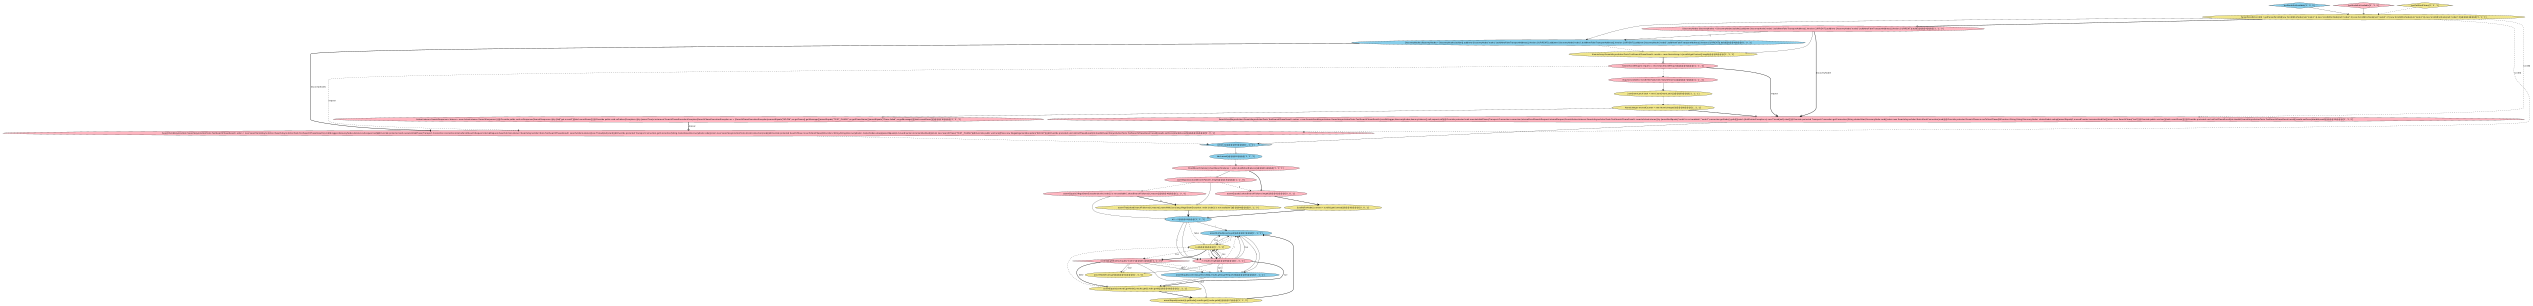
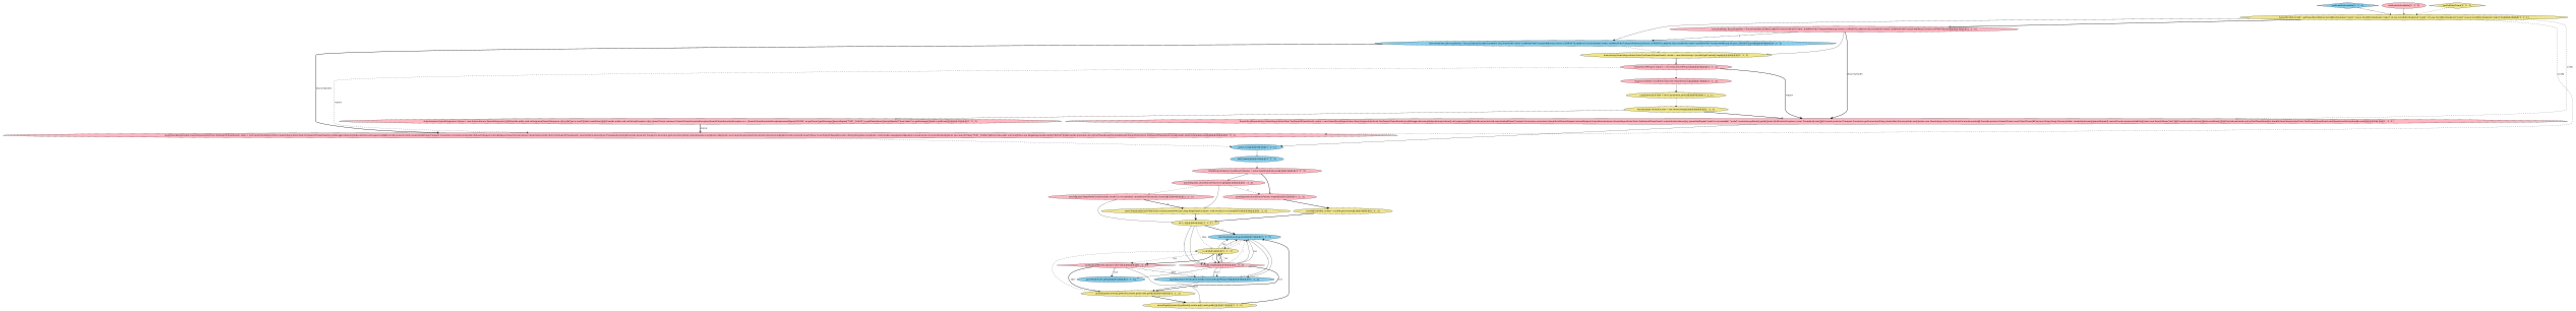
  digraph {
    fontname="Liberation Sans"
    node [fillcolor=lightpink fontname="Liberation Sans" shape=ellipse style=filled]
    edge [arrowhead=odot fontname="Liberation Sans" style=solid]
    n1 [label="SearchScrollRequest request = new SearchScrollRequest()@@@6@@@['1', '1', '1']"]
    n2 [label="SearchScrollAsyncAction<SearchAsyncActionTests.TestSearchPhaseResult> action = new SearchScrollAsyncAction<SearchAsyncActionTests.TestSearchPhaseResult>(scrollId,logger,discoveryNodes,dummyListener(),null,request,null){@Override protected void executeInitialPhase(Transport.Connection connection,InternalScrollSearchRequest internalRequest,SearchActionListener<SearchAsyncActionTests.TestSearchPhaseResult> searchActionListener){try {assertNotEquals(\"node2 is not available\",\"node2\",connection.getNode().getId())}catch (NullPointerException e) new Thread(null).start()}@Override protected Transport.Connection getConnection(String clusterAlias,DiscoveryNode node){return new SearchAsyncActionTests.MockConnection(node)}@Override protected SearchPhase moveToNextPhase(BiFunction<String,String,DiscoveryNode> clusterNodeLookup){assertEquals(1,movedCounter.incrementAndGet())return new SearchPhase(\"test\"){@Override public void run(){latch.countDown()}}}@Override protected void onFirstPhaseResult(int shardId,SearchAsyncActionTests.TestSearchPhaseResult result){results.setOnce(shardId,result)}}@@@10@@@['1', '1', '0']"]
    n3 [label="SearchScrollAsyncAction<SearchAsyncActionTests.TestSearchPhaseResult> action = new SearchScrollAsyncAction<SearchAsyncActionTests.TestSearchPhaseResult>(scrollId,logger,discoveryNodes,listener,null,request,null){@Override protected void executeInitialPhase(Transport.Connection connection,InternalScrollSearchRequest internalRequest,SearchActionListener<SearchAsyncActionTests.TestSearchPhaseResult> searchActionListener){new Thread(null).start()}@Override protected Transport.Connection getConnection(String clusterAlias,DiscoveryNode node){return new SearchAsyncActionTests.MockConnection(node)}@Override protected SearchPhase moveToNextPhase(BiFunction<String,String,DiscoveryNode> clusterNodeLookup){assertEquals(1,movedCounter.incrementAndGet())return new SearchPhase(\"TEST_PHASE\"){@Override public void run(){throw new IllegalArgumentException(\"BOOM\")}}}@Override protected void onFirstPhaseResult(int shardId,SearchAsyncActionTests.TestSearchPhaseResult result){results.setOnce(shardId,result)}}@@@33@@@['0', '0', '1']"]
    n4 [label="request.scroll(new Scroll(TimeValue.timeValueMinutes(1)))@@@7@@@['1', '1', '1']"]
-   n5 [fillcolor=skyblue label="action.run()@@@59@@@['1', '1', '1']" shape=diamond]
+   n5 [fillcolor=skyblue label="action.run()@@@59@@@['1', '1', '1']"]
    n6 [fillcolor=khaki label="CountDownLatch latch = new CountDownLatch(1)@@@8@@@['1', '1', '1']"]
    n7 [label="assertEquals(1,shardSearchFailures.length)@@@45@@@['1', '1', '0']"]
    n8 [label="assertEquals(0,shardSearchFailures.length)@@@62@@@['0', '0', '1']"]
    n9 [fillcolor=khaki label="assertThat(shardSearchFailures(0(.reason(),startsWith(\"java.lang.IllegalStateException: node (node2( is not available\"))@@@46@@@['0', '1', '0']"]
    n10 [label="assertEquals(\"IllegalStateException(node (node2( is not available(\",shardSearchFailures(0(.reason())@@@46@@@['1', '0', '0']"]
    n11 [fillcolor=khaki label="ScrollIdForNode(( context = scrollId.getContext()@@@63@@@['0', '0', '1']"]
-   n12 [fillcolor=skyblue label="int i = 0@@@64@@@['1', '1', '1']"]
+   n12 [fillcolor=khaki label="int i = 0@@@64@@@['1', '1', '1']"]
    n13 [fillcolor=skyblue label="latch.await()@@@60@@@['1', '1', '1']"]
    n14 [label="ShardSearchFailure(( shardSearchFailures = action.buildShardFailures()@@@61@@@['1', '1', '1']"]
    n15 [fillcolor=khaki label="assertEquals(context(i(.getNode(),results.get(i).node.getId())@@@57@@@['1', '1', '0']"]
    n16 [fillcolor=skyblue label="assertNotNull(results.get(i))@@@67@@@['1', '1', '1']"]
    n17 [fillcolor=khaki label="i++@@@66@@@['1', '1', '1']"]
    n18 [fillcolor=skyblue label="assertEquals(context(i(.getScrollId(),results.get(i).getRequestId())@@@68@@@['1', '1', '1']"]
    n19 [fillcolor=khaki label="ParsedScrollId scrollId = getParsedScrollId(new ScrollIdForNode(null,\"node1\",1),new ScrollIdForNode(null,\"node2\",2),new ScrollIdForNode(null,\"node3\",17),new ScrollIdForNode(null,\"node1\",0),new ScrollIdForNode(null,\"node3\",0))@@@3@@@['1', '1', '1']"]
    n20 [label="DiscoveryNodes discoveryNodes = DiscoveryNodes.builder().add(new DiscoveryNode(\"node1\",buildNewFakeTransportAddress(),Version.CURRENT)).add(new DiscoveryNode(\"node3\",buildNewFakeTransportAddress(),Version.CURRENT)).build()@@@4@@@['1', '1', '0']"]
    n21 [fillcolor=skyblue label="DiscoveryNodes discoveryNodes = DiscoveryNodes.builder().add(new DiscoveryNode(\"node1\",buildNewFakeTransportAddress(),Version.CURRENT)).add(new DiscoveryNode(\"node2\",buildNewFakeTransportAddress(),Version.CURRENT)).add(new DiscoveryNode(\"node3\",buildNewFakeTransportAddress(),Version.CURRENT)).build()@@@4@@@['0', '0', '1']"]
    n22 [fillcolor=khaki label="AtomicArray<SearchAsyncActionTests.TestSearchPhaseResult> results = new AtomicArray<>(scrollId.getContext().length)@@@5@@@['1', '1', '1']"]
    n23 [fillcolor=skyblue label="testNodeNotAvailable['1', '0', '0']" shape=diamond]
-   n24 [label="i < results.length()@@@65@@@['1', '1', '1']"]
+   n24 [label="i < results.length()@@@65@@@['1', '1', '1']" shape=diamond]
    n25 [label="context(i(.getNode().equals(\"node2\")@@@51@@@['1', '1', '0']" shape=diamond]
-   n26 [fillcolor=khaki label="assertNull(results.get(i))@@@52@@@['1', '1', '0']"]
+   n26 [fillcolor=skyblue label="assertNull(results.get(i))@@@52@@@['1', '1', '0']"]
    n27 [fillcolor=khaki label="assertEquals(context(i(.getNode(),results.get(i).node.getId())@@@69@@@['1', '1', '1']"]
-   n28 [label="testNodeNotAvailable['0', '1', '0']" shape=diamond]
+   n28 [label="testNodeNotAvailable['0', '1', '0']"]
    n29 [fillcolor=khaki label="testFailNextPhase['0', '0', '1']" shape=diamond]
    n30 [label="ActionListener<SearchResponse> listener = new ActionListener<SearchResponse>(){@Override public void onResponse(SearchResponse o){try {fail(\"got a result\")}{latch.countDown()}}@Override public void onFailure(Exception e){try {assertTrue(e instanceof SearchPhaseExecutionException)SearchPhaseExecutionException ex = (SearchPhaseExecutionException)eassertEquals(\"BOOM\",ex.getCause().getMessage())assertEquals(\"TEST_PHASE\",ex.getPhaseName())assertEquals(\"Phase failed\",ex.getMessage())}{latch.countDown()}}}@@@10@@@['0', '0', '1']"]
    n31 [fillcolor=khaki label="AtomicInteger movedCounter = new AtomicInteger(0)@@@9@@@['1', '1', '1']"]
    n1 -> n2 [arrowhead=vee label=request style=bold]
    n1 -> n3 [arrowhead=tee label=request style=dashed]
    n1 -> n4 [arrowhead=tee style=dashed]
    n2 -> n5 [arrowhead=vee]
    n3 -> n5 [arrowhead=vee style=dashed]
    n4 -> n6 [arrowhead=vee]
    n5 -> n13
    n6 -> n31 [arrowhead=tee style=dashed]
    n7 -> n8 [arrowhead=vee label=0 style=dashed]
    n7 -> n9
    n7 -> n10 [style=dashed]
    n8 -> n11 [arrowhead=vee style=bold]
    n9 -> n12 [arrowhead=vee style=bold]
    n10 -> n9 [arrowhead=tee label=0 style=bold]
    n10 -> n12
    n11 -> n12 [style=bold]
-   n12 -> n16 [arrowhead=vee label=i]
+   n12 -> n16 [arrowhead=vee label=i style=bold]
    n12 -> n17 [label=false style=dashed]
    n12 -> n24 [arrowhead=tee label=i]
    n12 -> n24 [arrowhead=tee]
    n13 -> n14 [arrowhead=tee style=dashed]
    n14 -> n7
    n14 -> n8 [style=bold]
    n15 -> n16 [arrowhead=tee style=bold]
    n16 -> n17 [arrowhead=vee style=dashed]
    n16 -> n17 [label=i style=dashed]
    n16 -> n18 [label=i]
    n16 -> n18 [arrowhead=vee]
    n17 -> n16 [arrowhead=vee label=true]
    n17 -> n16 [arrowhead=vee label=i]
    n17 -> n24 [arrowhead=vee label=i style=dashed]
    n17 -> n24 [arrowhead=tee style=bold]
    n17 -> n25 [arrowhead=tee style=bold]
    n17 -> n25 [arrowhead=vee label=true style=dashed]
    n18 -> n27 [arrowhead=vee]
    n19 -> n2 [label=scrollId style=dashed]
    n19 -> n3 [arrowhead=tee label=scrollId style=dashed]
    n19 -> n20 [style=bold]
    n19 -> n21 [arrowhead=vee]
    n20 -> n2 [arrowhead=vee label=discoveryNodes style=bold]
    n20 -> n21 [arrowhead=vee label=0]
    n20 -> n22
    n21 -> n3 [arrowhead=tee label=discoveryNodes style=bold]
    n21 -> n22 [style=dashed]
    n22 -> n1 [style=bold]
    n23 -> n19 [arrowhead=tee]
    n24 -> n16 [arrowhead=vee]
    n24 -> n16 [arrowhead=tee label=true]
    n24 -> n16 [arrowhead=tee label=i style=dashed]
    n24 -> n17 [arrowhead=vee label=i]
    n24 -> n17 [style=bold]
    n24 -> n17 [arrowhead=tee label=true style=dashed]
    n24 -> n18 [label=true]
    n24 -> n18 [arrowhead=vee label=i style=dashed]
    n24 -> n26 [label=i]
    n24 -> n27 [label=true style=bold]
    n25 -> n15 [label=false]
    n25 -> n18 [arrowhead=vee label=false]
    n25 -> n18 [style=dashed]
    n25 -> n26 [arrowhead=tee]
    n25 -> n26 [label=true style=dashed]
    n25 -> n27 [label=false style=bold]
    n27 -> n15 [arrowhead=vee style=bold]
    n27 -> n17 [arrowhead=tee style=dashed]
    n28 -> n19 [arrowhead=tee]
    n29 -> n19 [arrowhead=tee style=dashed]
    n30 -> n3 [label=listener style=bold]
    n30 -> n3 [style=dashed]
    n31 -> n2 [style=bold]
    n31 -> n30
  }
